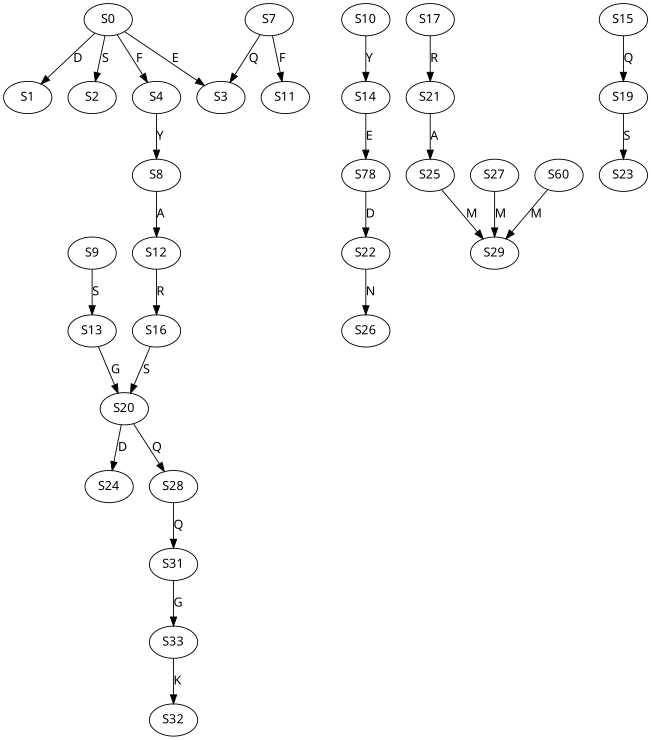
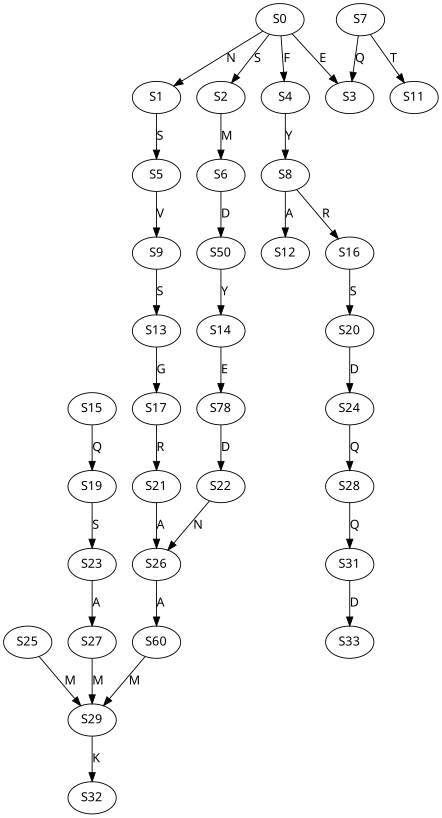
  strict digraph {
    fontname="Noto Sans"
    node [fontname="Noto Sans"]
    edge [fontname="Noto Sans"]
    S0
    S1
    S2
    S3
    S4
+   S5
+   S6
    S8
    S9
-   S10
+   S10 [label=S50]
    S7
    S11
    S12
    S13
    S14
    S16
    S17
    n18 [label=S78]
    S15
    S19
    S20
    S21
    S22
    S23
    S24
    S25
    S26
    S27
    S28
    S29
    n31 [label=S60]
    S31
    S32
    S33
-   S0 -> S1 [label=D]
+   S0 -> S1 [label=N]
    S0 -> S2 [label=S]
    S0 -> S3 [label=E]
    S0 -> S4 [label=F]
+   S1 -> S5 [label=S]
+   S2 -> S6 [label=M]
    S4 -> S8 [label=Y]
+   S5 -> S9 [label=V]
+   S6 -> S10 [label=D]
    S8 -> S12 [label=A]
    S9 -> S13 [label=S]
    S10 -> S14 [label=Y]
    S7 -> S3 [label=Q]
-   S7 -> S11 [label=F]
-   S12 -> S16 [label=R]
-   S13 -> S20 [label=G]
+   S7 -> S11 [label=T]
+   S8 -> S16 [label=R]
+   S13 -> S17 [label=G]
    S14 -> n18 [label=E]
    S16 -> S20 [label=S]
    S17 -> S21 [label=R]
    n18 -> S22 [label=D]
    S15 -> S19 [label=Q]
    S19 -> S23 [label=S]
    S20 -> S24 [label=D]
-   S21 -> S25 [label=A]
+   S21 -> S26 [label=A]
    S22 -> S26 [label=N]
-   S20 -> S28 [label=Q]
+   S23 -> S27 [label=A]
+   S24 -> S28 [label=Q]
    S25 -> S29 [label=M]
+   S26 -> n31 [label=A]
    S27 -> S29 [label=M]
    S28 -> S31 [label=Q]
-   S33 -> S32 [label=K]
+   S29 -> S32 [label=K]
    n31 -> S29 [label=M]
-   S31 -> S33 [label=G]
+   S31 -> S33 [label=D]
  }
